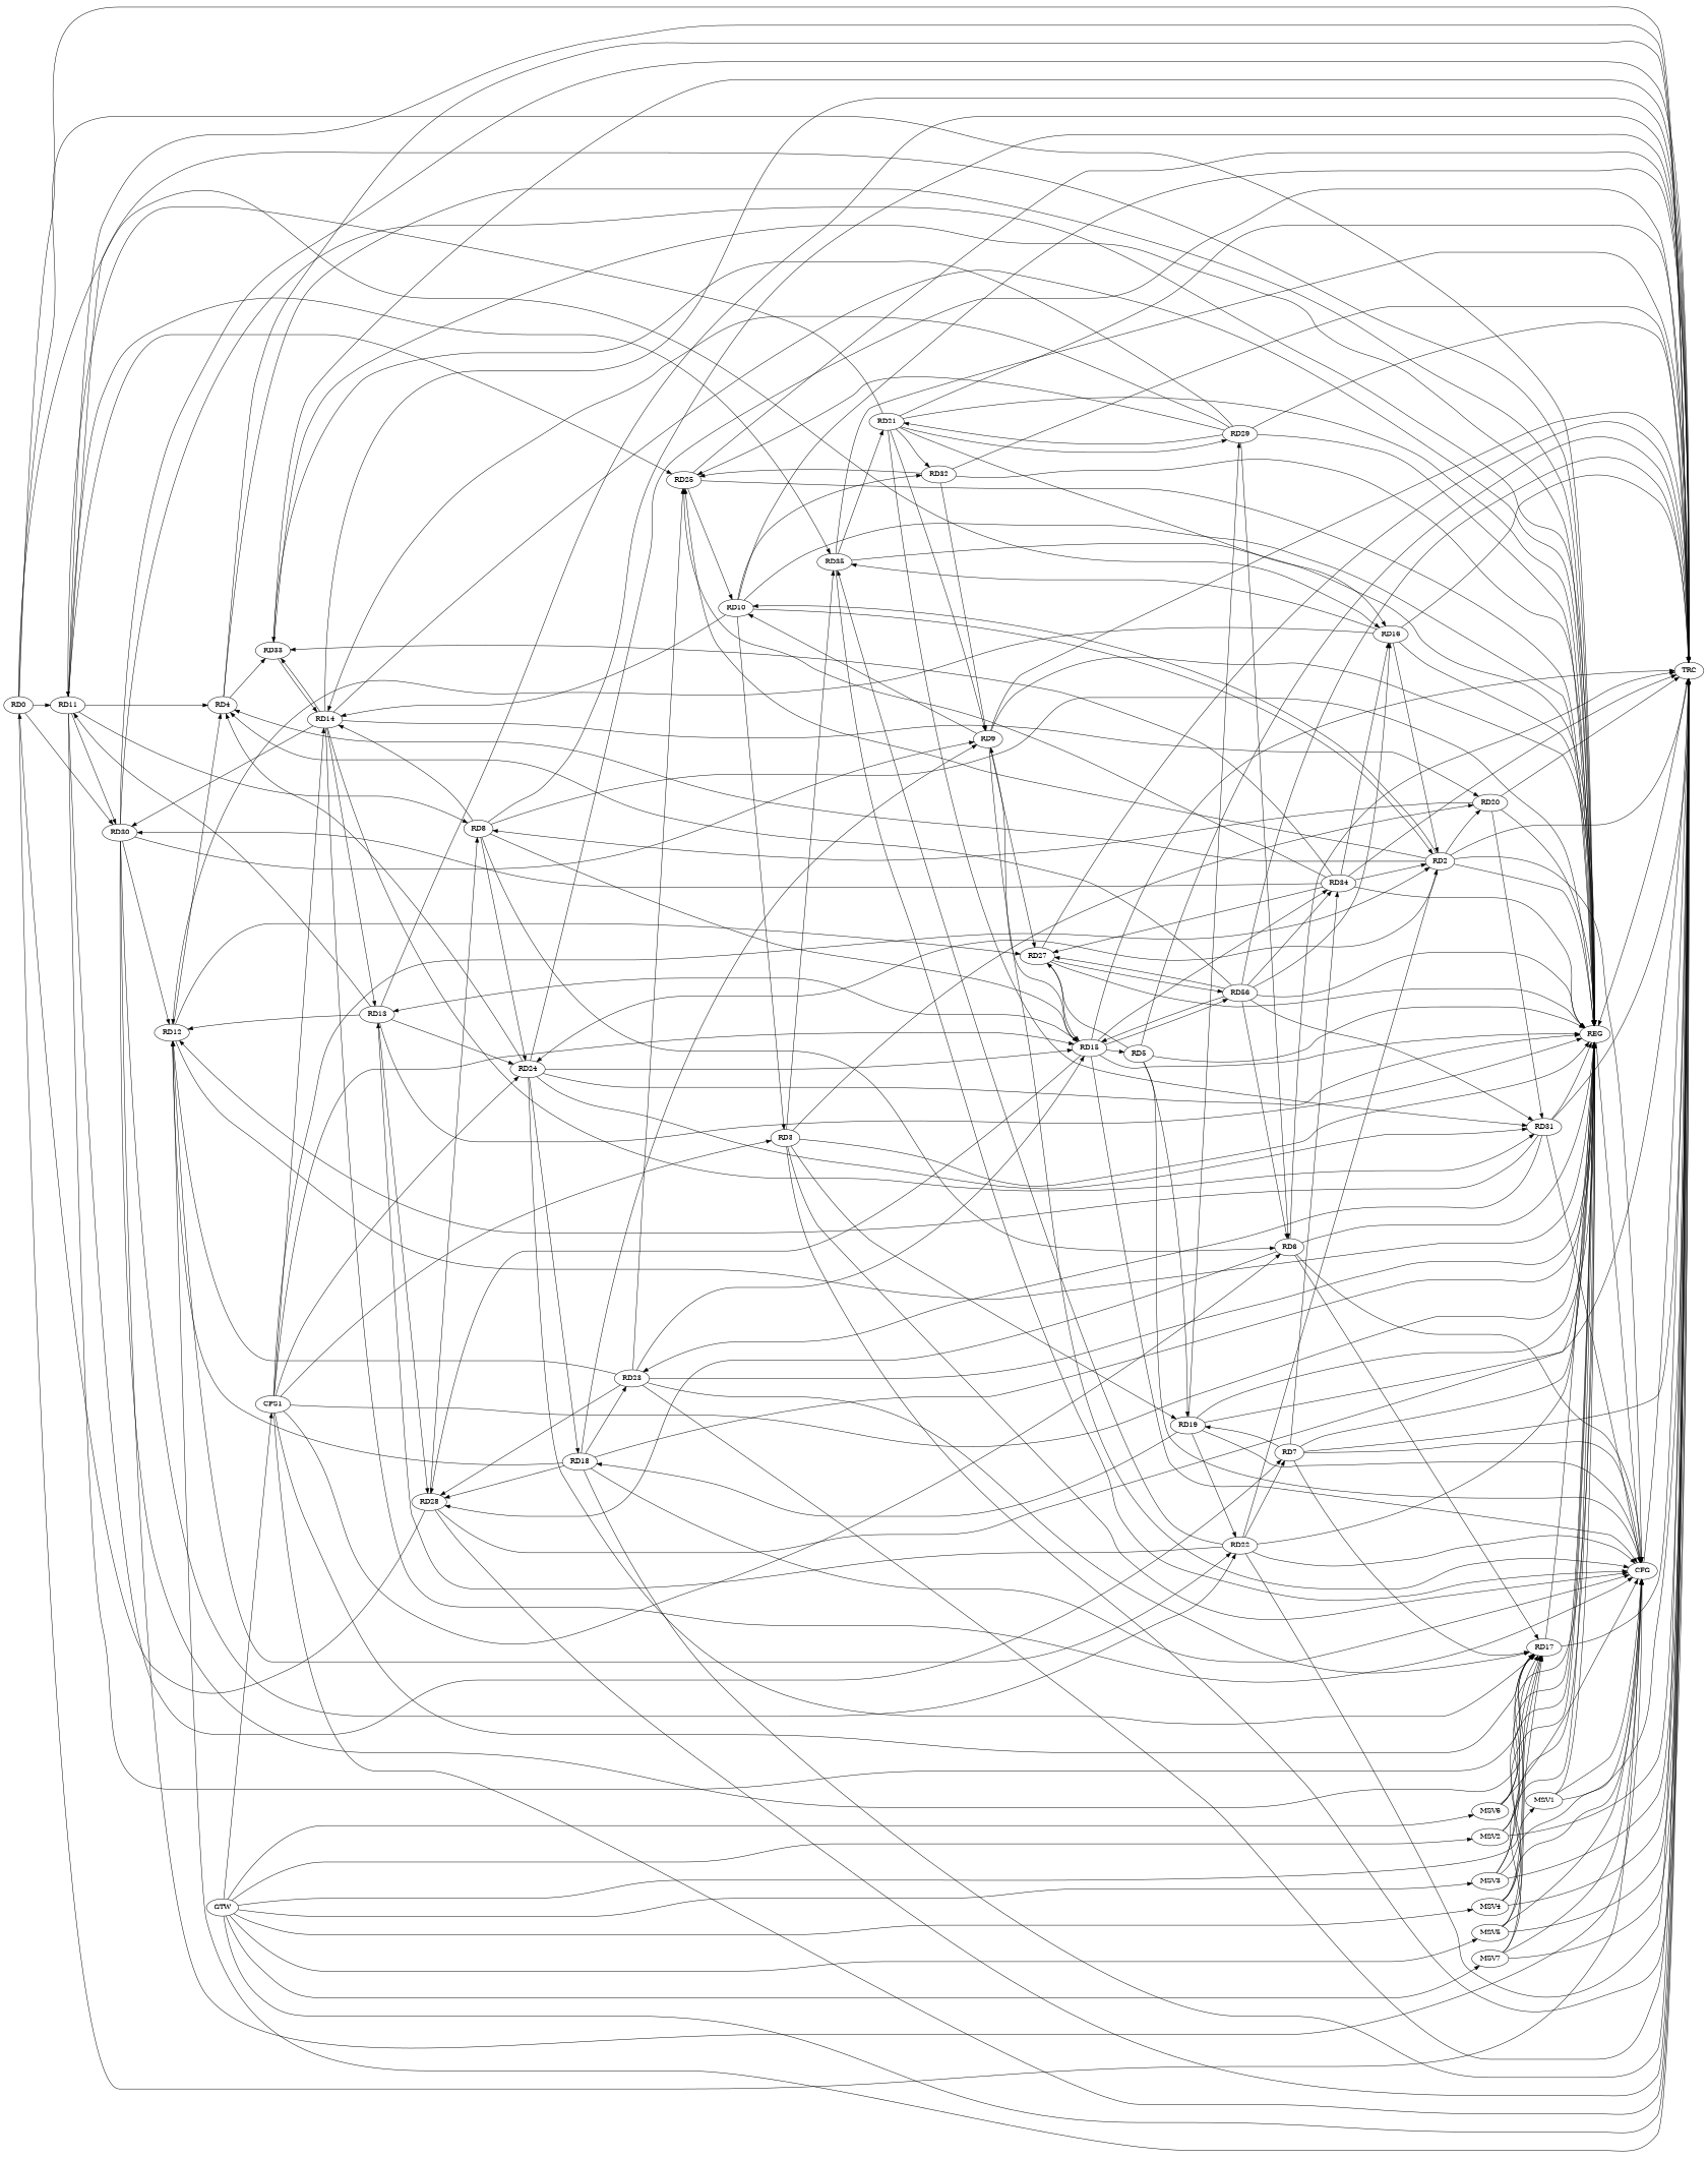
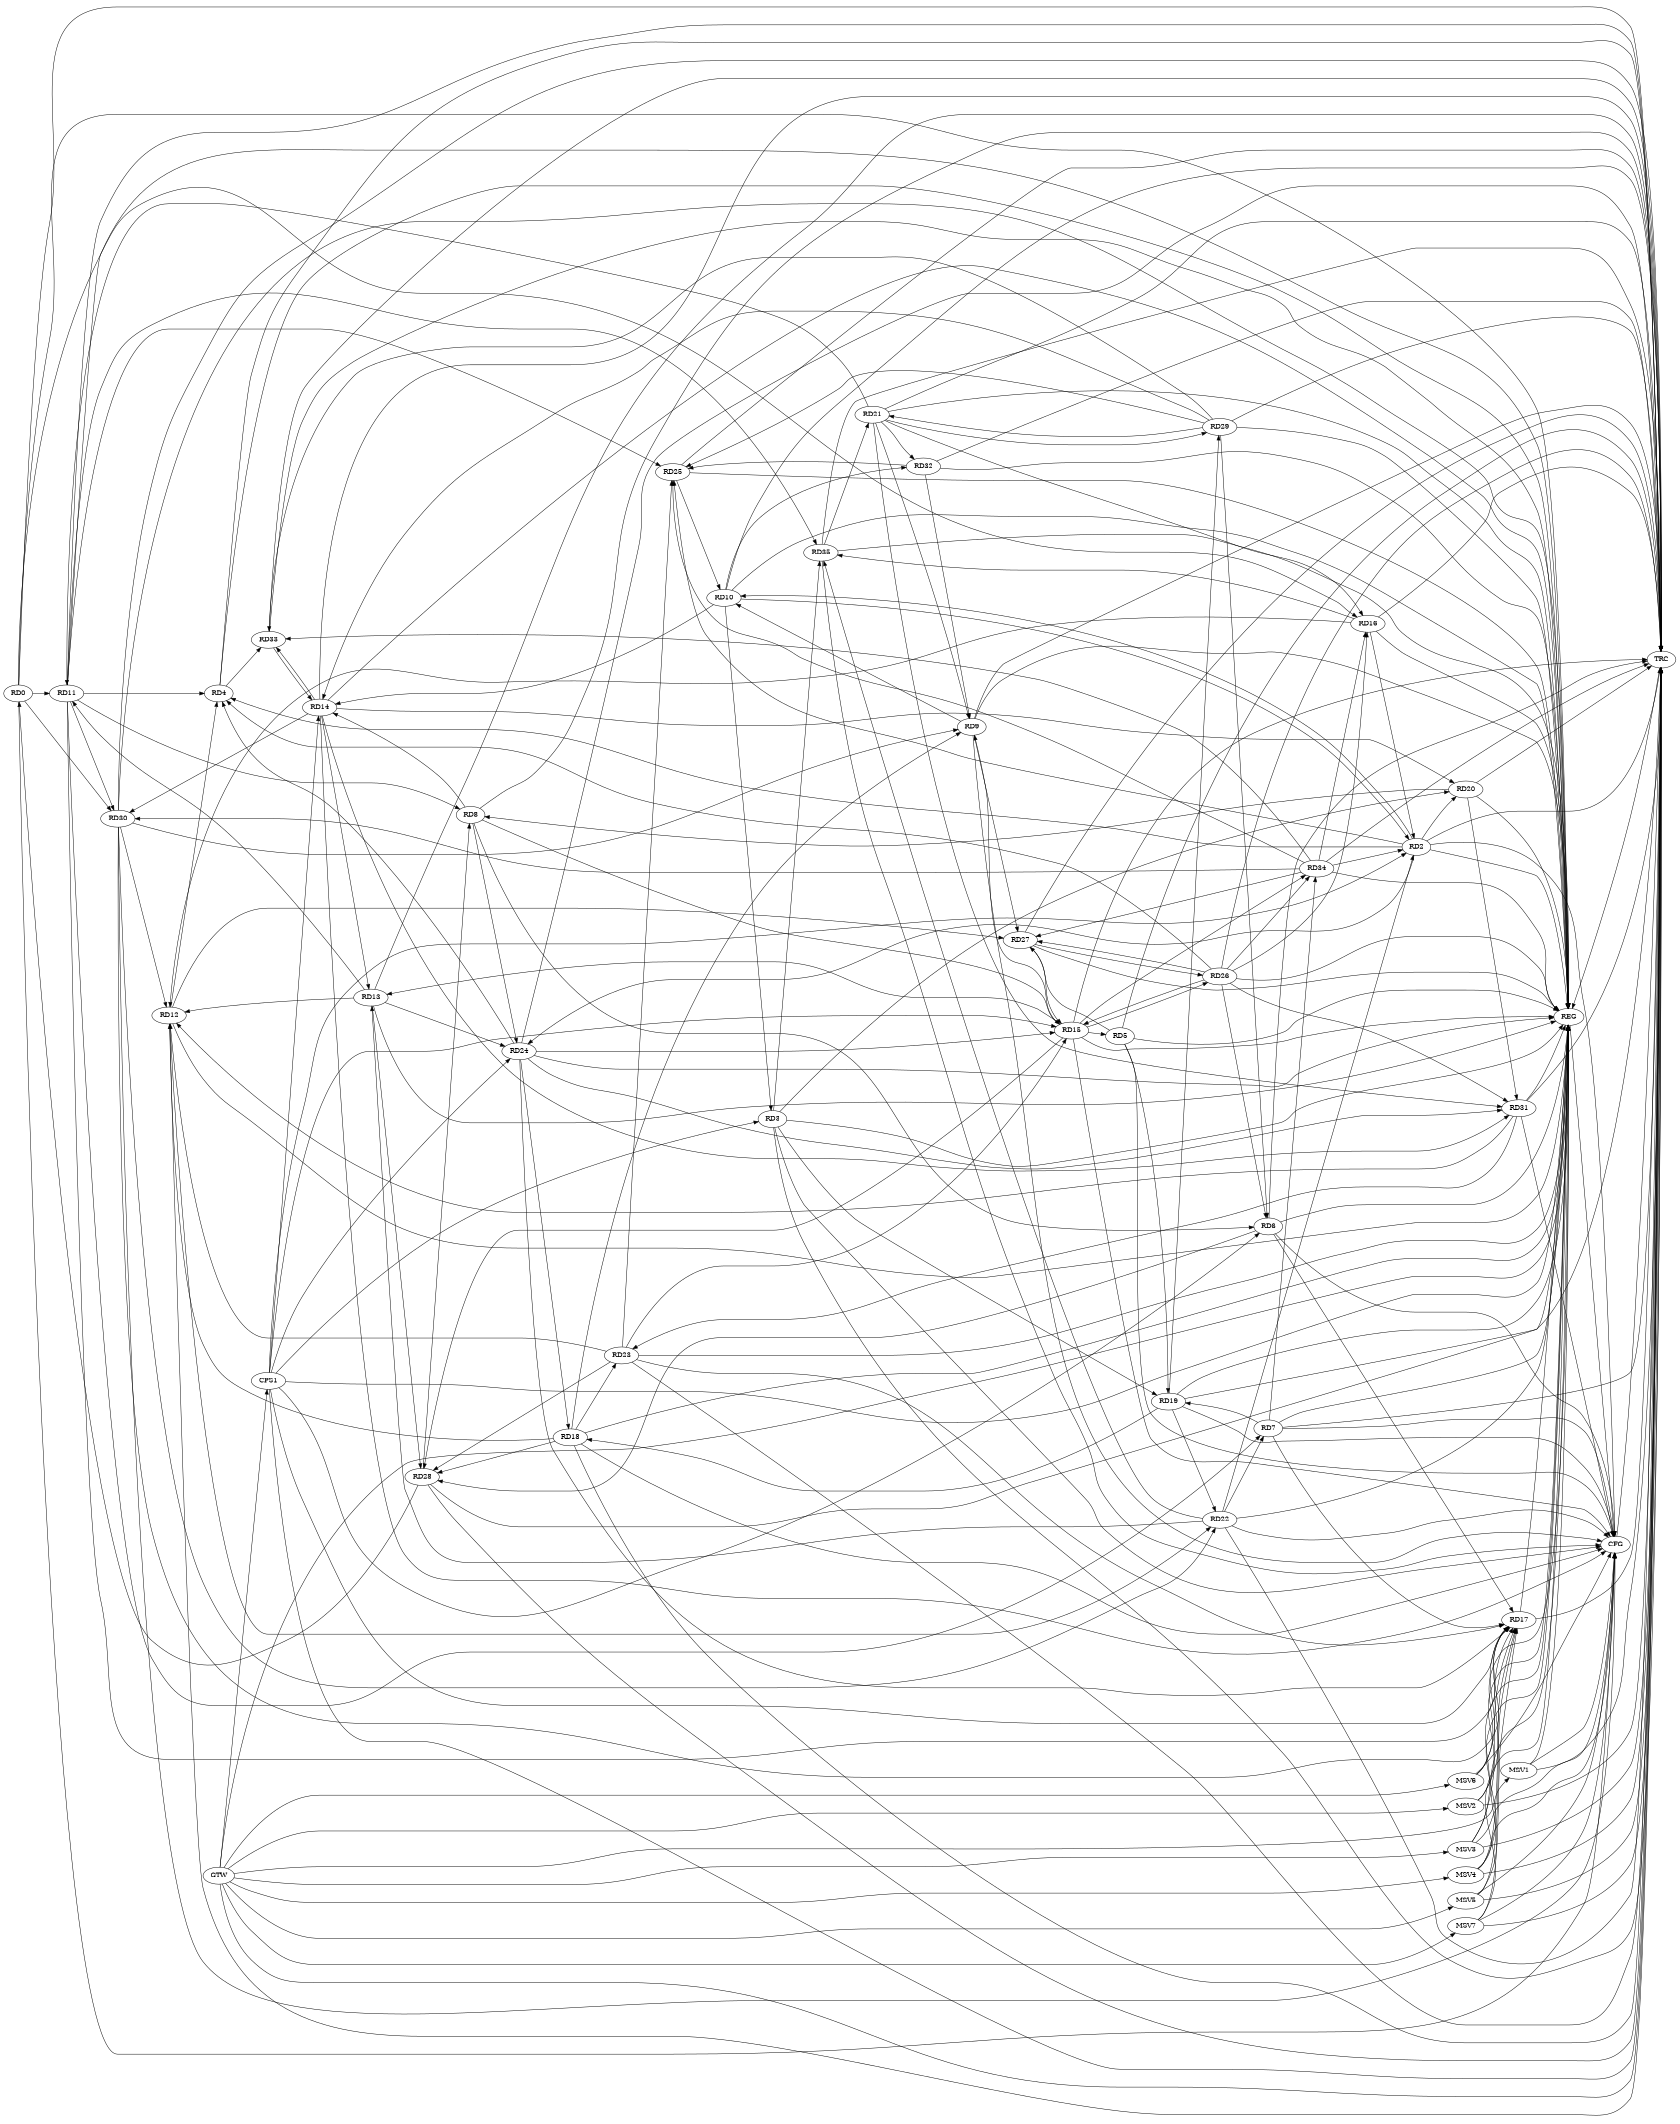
  strict digraph {
    rankdir=LR
    n1 [label=RD0]
    n2 [label=RD11]
    n3 [label=RD16]
    n4 [label=RD30]
    n5 [label=REG]
    n6 [label=CFG]
    n7 [label=TRC]
    n8 [label=RD4]
    n9 [label=RD25]
    n10 [label=RD35]
    n11 [label=RD17]
    n12 [label=RD7]
    n13 [label=RD8]
    n14 [label=RD2]
    n15 [label=RD12]
    n16 [label=RD9]
    n17 [label=RD22]
    n18 [label=RD10]
    n19 [label=RD20]
    n20 [label=RD24]
    n21 [label=RD33]
    n22 [label=RD3]
    n23 [label=RD14]
    n24 [label=RD32]
    n25 [label=RD31]
    n26 [label=RD15]
    n27 [label=RD18]
    n28 [label=RD19]
    n29 [label=RD29]
    n30 [label=RD21]
    n31 [label=RD5]
    n32 [label=RD27]
-   n33 [label=RD56]
+   n33 [label=RD26]
    n34 [label=RD6]
    n35 [label=RD28]
    n36 [label=RD34]
    n37 [label=RD13]
    n38 [label=RD23]
    n39 [label=CPS1]
    n40 [label=GTW]
    n41 [label=MSV1]
    n42 [label=MSV2]
    n43 [label=MSV3]
    n44 [label=MSV4]
    n45 [label=MSV5]
    n46 [label=MSV6]
    n47 [label=MSV7]
    n1 -> n2
    n1 -> n3
    n1 -> n4
    n1 -> n5
    n1 -> n6
    n1 -> n7
    n2 -> n4
    n2 -> n5
    n2 -> n7
    n2 -> n8
    n2 -> n9
    n2 -> n10
    n2 -> n11
    n2 -> n12
    n2 -> n13
    n3 -> n5
    n3 -> n7
    n3 -> n10
    n3 -> n14
    n3 -> n15
    n4 -> n5
    n4 -> n6
    n4 -> n7
    n4 -> n11
    n4 -> n15
    n4 -> n16
    n4 -> n17
    n5 -> n6
    n6 -> n7
    n7 -> n5
    n8 -> n5
    n8 -> n7
    n8 -> n21
    n9 -> n5
    n9 -> n7
    n9 -> n18
    n10 -> n5
    n10 -> n6
    n10 -> n7
    n10 -> n30
    n11 -> n5
    n11 -> n7
    n12 -> n5
    n12 -> n6
    n12 -> n7
    n12 -> n11
    n12 -> n28
    n12 -> n36
-   n13 -> n5
+   n40 -> n5
    n13 -> n7
    n13 -> n20
    n13 -> n23
    n13 -> n26
    n13 -> n34
    n14 -> n5
    n14 -> n6
    n14 -> n7
    n14 -> n8
    n14 -> n9
    n14 -> n18
    n14 -> n19
    n14 -> n20
    n15 -> n5
    n15 -> n7
    n15 -> n8
    n15 -> n17
    n15 -> n32
    n16 -> n5
    n16 -> n6
    n16 -> n7
    n16 -> n18
    n16 -> n32
    n17 -> n5
    n17 -> n6
    n17 -> n7
    n17 -> n10
    n17 -> n12
    n17 -> n14
    n17 -> n37
    n18 -> n5
    n18 -> n7
    n18 -> n14
    n18 -> n22
    n18 -> n23
    n18 -> n24
    n19 -> n5
    n19 -> n7
    n19 -> n13
    n19 -> n25
    n20 -> n5
    n20 -> n7
    n20 -> n8
    n20 -> n11
    n20 -> n25
    n20 -> n26
    n20 -> n27
    n21 -> n5
    n21 -> n7
    n21 -> n23
    n22 -> n5
    n22 -> n6
    n22 -> n7
    n22 -> n10
    n22 -> n19
    n22 -> n28
    n23 -> n4
    n23 -> n5
    n23 -> n6
    n23 -> n7
    n23 -> n19
    n23 -> n21
    n23 -> n25
    n23 -> n37
    n24 -> n5
    n24 -> n7
    n24 -> n9
    n24 -> n16
    n25 -> n5
    n25 -> n6
    n25 -> n7
    n25 -> n15
    n25 -> n38
    n26 -> n5
    n26 -> n6
    n26 -> n7
    n26 -> n16
    n26 -> n31
    n26 -> n33
    n26 -> n35
    n26 -> n36
    n26 -> n37
    n27 -> n5
    n27 -> n6
    n27 -> n7
    n27 -> n15
    n27 -> n16
    n27 -> n35
    n27 -> n38
    n28 -> n5
    n28 -> n6
    n28 -> n7
    n28 -> n17
    n28 -> n27
    n28 -> n29
    n29 -> n5
    n29 -> n7
    n29 -> n9
    n29 -> n21
    n29 -> n23
    n29 -> n30
    n29 -> n34
    n30 -> n2
    n30 -> n3
    n30 -> n5
    n30 -> n7
    n30 -> n16
    n30 -> n24
    n30 -> n25
    n30 -> n29
    n31 -> n5
    n31 -> n6
    n31 -> n7
    n31 -> n28
    n31 -> n32
    n32 -> n5
    n32 -> n7
    n32 -> n26
    n32 -> n33
    n33 -> n3
    n33 -> n5
    n33 -> n7
    n33 -> n8
    n33 -> n25
    n33 -> n26
    n33 -> n32
    n33 -> n34
    n33 -> n36
    n34 -> n5
    n34 -> n6
    n34 -> n7
    n34 -> n11
    n34 -> n35
    n35 -> n1
    n35 -> n5
    n35 -> n7
    n35 -> n13
    n36 -> n3
    n36 -> n4
    n36 -> n5
    n36 -> n7
    n36 -> n9
    n36 -> n14
    n36 -> n21
    n36 -> n32
    n37 -> n2
    n37 -> n5
    n37 -> n7
    n37 -> n15
    n37 -> n20
    n37 -> n35
    n38 -> n5
    n38 -> n7
    n38 -> n9
    n38 -> n11
    n38 -> n15
    n38 -> n26
    n38 -> n35
    n39 -> n5
    n39 -> n7
    n39 -> n11
    n39 -> n14
    n39 -> n20
    n39 -> n22
    n39 -> n23
    n39 -> n26
    n39 -> n34
    n40 -> n7
    n40 -> n39
    n40 -> n41
    n40 -> n42
    n40 -> n43
    n40 -> n44
    n40 -> n45
    n40 -> n46
    n40 -> n47
    n41 -> n5
    n41 -> n6
    n41 -> n7
    n42 -> n5
    n42 -> n7
    n42 -> n11
    n43 -> n5
    n43 -> n6
    n43 -> n7
    n43 -> n11
    n44 -> n5
    n44 -> n6
    n44 -> n7
    n44 -> n11
    n45 -> n5
    n45 -> n6
    n45 -> n7
    n45 -> n11
    n46 -> n5
    n46 -> n6
    n46 -> n11
    n47 -> n5
    n47 -> n6
    n47 -> n7
    n47 -> n11
  }
